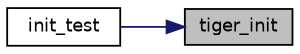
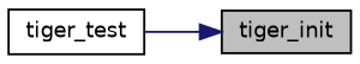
  digraph {
    rankdir=RL
    node [color=black fontname=Helvetica fontsize=10 shape=record style=filled]
    n1 [fillcolor=grey75 fontcolor=black height=0.2 label=tiger_init width=0.4]
-   n2 [fillcolor=white height=0.2 label=init_test width=0.4]
+   n2 [fillcolor=white height=0.2 label=tiger_test width=0.4]
    n1 -> n2 [color=midnightblue dir=back fontname=Helvetica fontsize=10 labelfontname=Helvetica labelfontsize=10 style=solid]
  }
